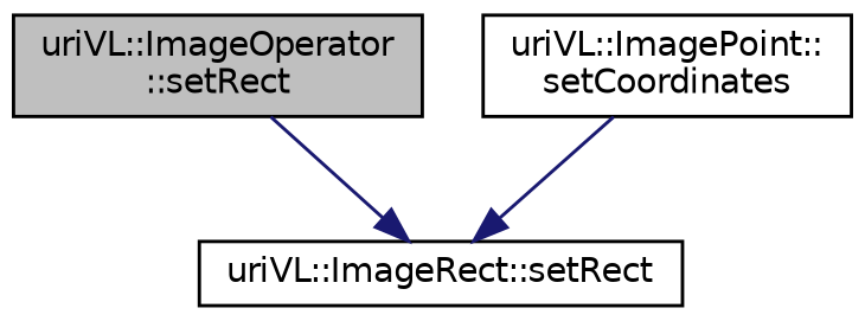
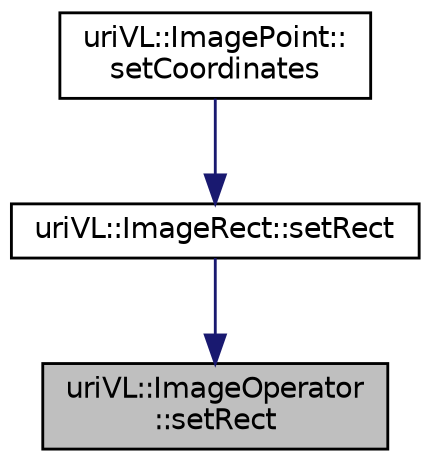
  digraph {
    rankdir=TB
    node [color=black fillcolor=white fontname=Helvetica fontsize=10 shape=record style=filled]
    edge [color=midnightblue fontname=Helvetica fontsize=10 labelfontname=Helvetica labelfontsize=10 style=solid]
    n1 [fillcolor=grey75 fontcolor=black height=0.2 label="uriVL::ImageOperator\l::setRect" width=0.4]
    n2 [height=0.2 label="uriVL::ImageRect::setRect" width=0.4]
    n3 [height=0.2 label="uriVL::ImagePoint::\lsetCoordinates" width=0.4]
-   n1 -> n2
+   n2 -> n1
    n3 -> n2
  }
